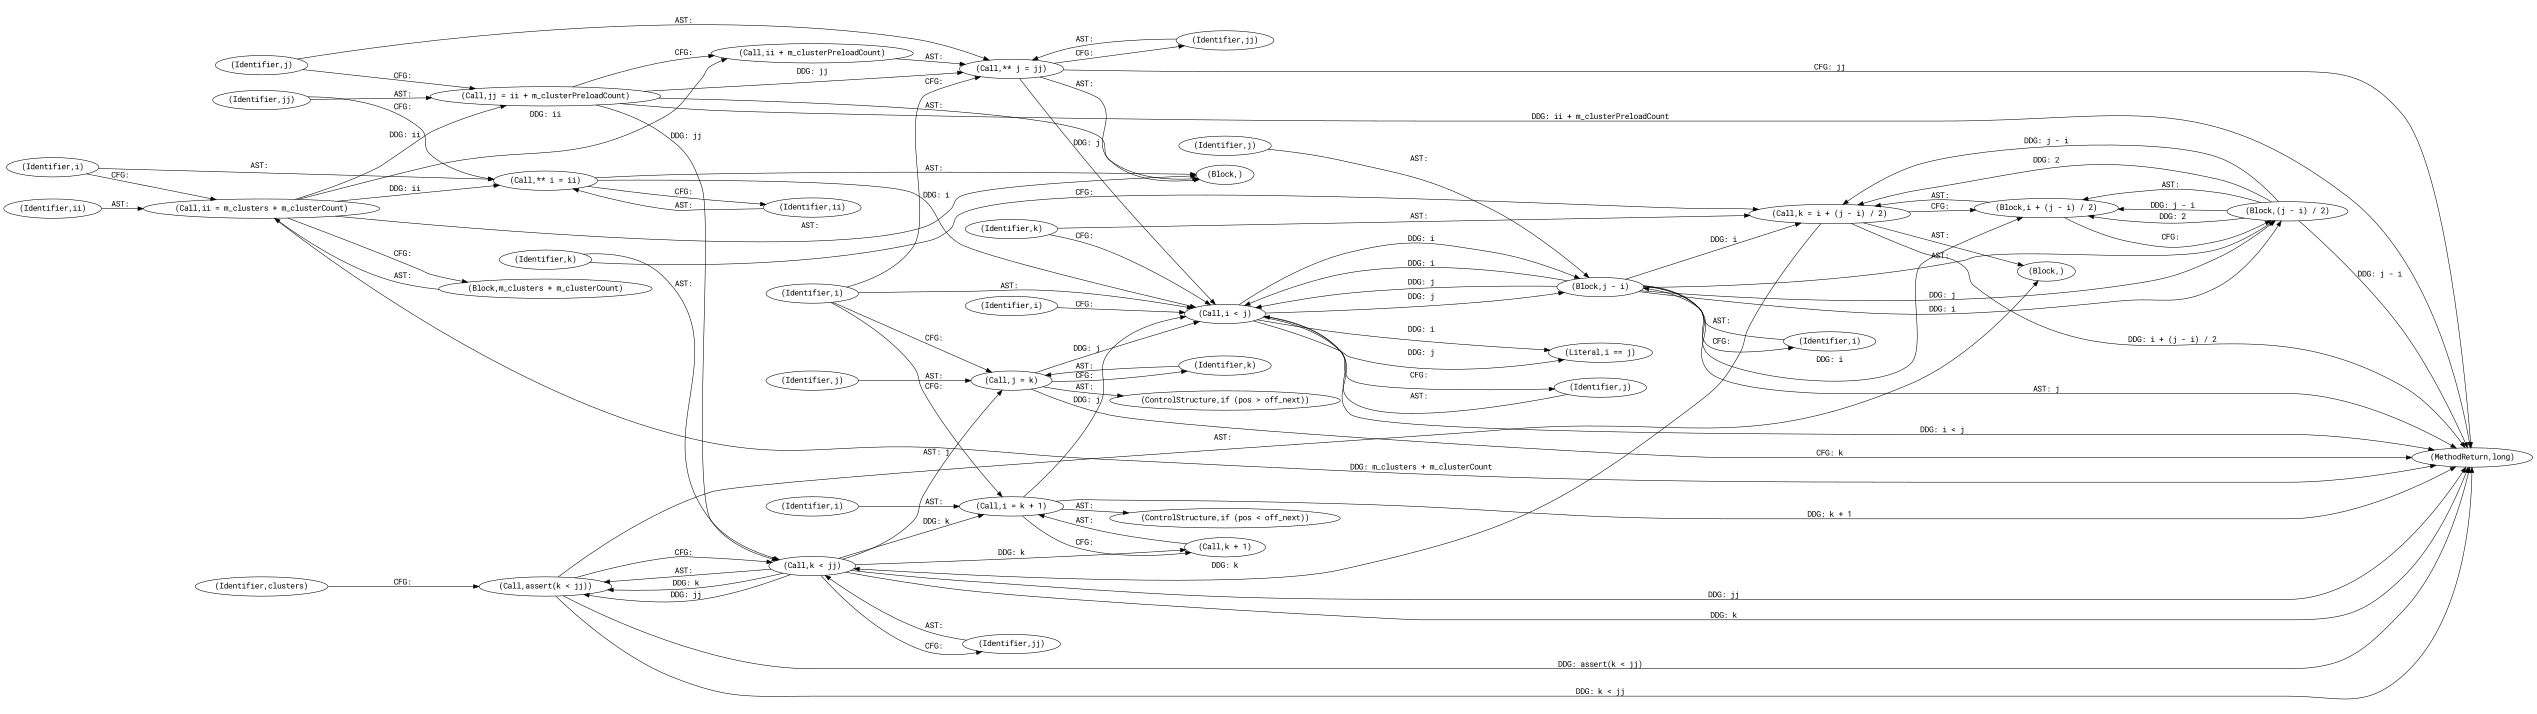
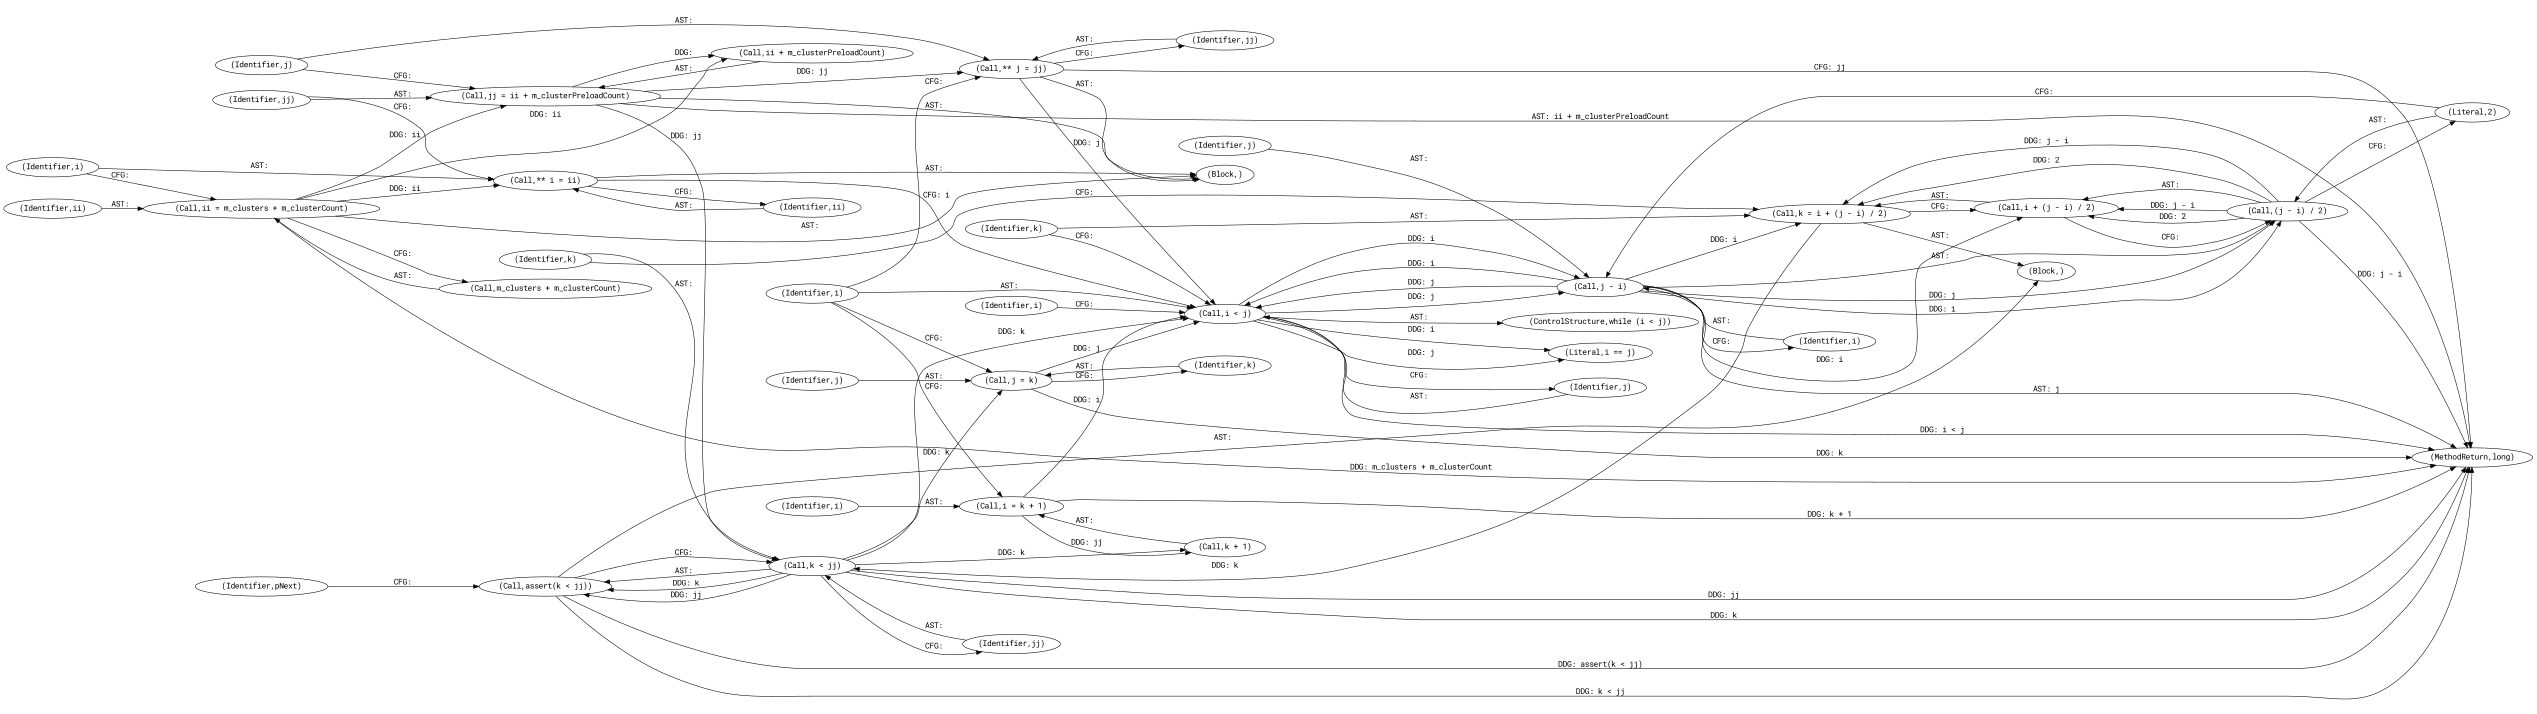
  digraph {
    fontname="Roboto Mono"
    rankdir=LR
    node [fontname="Roboto Mono"]
    edge [fontname="Roboto Mono"]
    n1 [label="(Call,assert(k < jj))"]
    n2 [label="(Call,k < jj)"]
    n3 [label="(MethodReturn,long)"]
    n4 [label="(Block,)"]
    n5 [label="(Call,i = k + 1)"]
    n6 [label="(Call,j = k)"]
    n7 [label="(Identifier,jj)"]
    n8 [label="(Call,k + 1)"]
    n9 [label="(Call,i < j)"]
-   n10 [label="(ControlStructure,if (pos < off_next))"]
    n11 [label="(Identifier,k)"]
-   n12 [label="(ControlStructure,if (pos > off_next))"]
    n13 [label="(Call,k = i + (j - i) / 2)"]
-   n14 [label="(Block,i + (j - i) / 2)"]
-   n15 [label="(Block,(j - i) / 2)"]
-   n16 [label="(Block,j - i)"]
+   n14 [label="(Call,i + (j - i) / 2)"]
+   n15 [label="(Call,(j - i) / 2)"]
+   n16 [label="(Call,j - i)"]
    n17 [label="(Identifier,i)"]
+   n18 [label="(ControlStructure,while (i < j))"]
    n19 [label="(Literal,i == j)"]
    n20 [label="(Identifier,j)"]
+   n21 [label="(Literal,2)"]
    n22 [label="(Call,** i = ii)"]
    n23 [label="(Identifier,ii)"]
    n24 [label="(Block,)"]
    n25 [label="(Call,ii = m_clusters + m_clusterCount)"]
    n26 [label="(Call,jj = ii + m_clusterPreloadCount)"]
    n27 [label="(Call,ii + m_clusterPreloadCount)"]
-   n28 [label="(Block,m_clusters + m_clusterCount)"]
+   n28 [label="(Call,m_clusters + m_clusterCount)"]
    n29 [label="(Call,** j = jj)"]
    n30 [label="(Identifier,jj)"]
-   n31 [label="(Identifier,clusters)"]
+   n31 [label="(Identifier,pNext)"]
    n32 [label="(Identifier,ii)"]
    n33 [label="(Identifier,j)"]
    n34 [label="(Identifier,i)"]
    n35 [label="(Identifier,j)"]
    n36 [label="(Identifier,k)"]
    n37 [label="(Identifier,i)"]
    n38 [label="(Identifier,i)"]
    n39 [label="(Identifier,i)"]
    n40 [label="(Identifier,jj)"]
    n41 [label="(Identifier,j)"]
    n42 [label="(Identifier,k)"]
    n1 -> n2 [label="CFG: "]
    n1 -> n3 [label="DDG: k < jj"]
    n1 -> n3 [label="DDG: assert(k < jj)"]
    n1 -> n4 [label="AST: "]
    n2 -> n1 [label="AST: "]
    n2 -> n1 [label="DDG: k"]
    n2 -> n1 [label="DDG: jj"]
    n2 -> n3 [label="DDG: jj"]
    n2 -> n3 [label="DDG: k"]
-   n2 -> n5 [label="DDG: k"]
-   n2 -> n6 [label="AST: j"]
+   n2 -> n9 [label="DDG: k"]
+   n2 -> n6 [label="DDG: k"]
    n2 -> n7 [label="CFG: "]
    n2 -> n8 [label="DDG: k"]
    n5 -> n3 [label="DDG: k + 1"]
-   n5 -> n8 [label="CFG: "]
-   n5 -> n9 [label="DDG: j"]
-   n5 -> n10 [label="AST: "]
-   n6 -> n3 [label="CFG: k"]
+   n5 -> n8 [label="DDG: jj"]
+   n5 -> n9 [label="DDG: i"]
+   n6 -> n3 [label="DDG: k"]
    n6 -> n9 [label="DDG: j"]
    n6 -> n11 [label="CFG: "]
-   n6 -> n12 [label="AST: "]
    n7 -> n2 [label="AST: "]
    n8 -> n5 [label="AST: "]
    n9 -> n3 [label="DDG: i < j"]
    n9 -> n16 [label="DDG: j"]
    n9 -> n16 [label="DDG: i"]
+   n9 -> n18 [label="AST: "]
    n9 -> n19 [label="DDG: i"]
    n9 -> n19 [label="DDG: j"]
    n9 -> n20 [label="CFG: "]
    n11 -> n6 [label="AST: "]
    n13 -> n2 [label="DDG: k"]
-   n13 -> n3 [label="DDG: i + (j - i) / 2"]
    n13 -> n4 [label="AST: "]
    n13 -> n14 [label="CFG: "]
    n14 -> n13 [label="AST: "]
    n14 -> n15 [label="CFG: "]
    n15 -> n3 [label="DDG: j - i"]
    n15 -> n13 [label="DDG: j - i"]
    n15 -> n13 [label="DDG: 2"]
    n15 -> n14 [label="AST: "]
    n15 -> n14 [label="DDG: j - i"]
    n15 -> n14 [label="DDG: 2"]
+   n15 -> n21 [label="CFG: "]
    n16 -> n3 [label="AST: j"]
    n16 -> n9 [label="DDG: i"]
    n16 -> n9 [label="DDG: j"]
    n16 -> n13 [label="DDG: i"]
    n16 -> n14 [label="DDG: i"]
    n16 -> n15 [label="AST: "]
    n16 -> n15 [label="DDG: j"]
    n16 -> n15 [label="DDG: i"]
    n16 -> n17 [label="CFG: "]
    n17 -> n16 [label="AST: "]
    n20 -> n9 [label="AST: "]
-   n22 -> n9 [label="DDG: i"]
+   n21 -> n15 [label="AST: "]
+   n21 -> n16 [label="CFG: "]
+   n22 -> n9 [label="CFG: i"]
    n22 -> n23 [label="CFG: "]
    n22 -> n24 [label="AST: "]
    n23 -> n22 [label="AST: "]
    n25 -> n3 [label="DDG: m_clusters + m_clusterCount"]
    n25 -> n22 [label="DDG: ii"]
    n25 -> n24 [label="AST: "]
    n25 -> n26 [label="DDG: ii"]
    n25 -> n27 [label="DDG: ii"]
    n25 -> n28 [label="CFG: "]
    n26 -> n2 [label="DDG: jj"]
-   n26 -> n3 [label="DDG: ii + m_clusterPreloadCount"]
+   n26 -> n3 [label="AST: ii + m_clusterPreloadCount"]
    n26 -> n24 [label="AST: "]
-   n26 -> n27 [label="CFG: "]
+   n26 -> n27 [label="DDG: "]
    n26 -> n29 [label="DDG: jj"]
-   n27 -> n29 [label="AST: "]
+   n27 -> n26 [label="AST: "]
    n28 -> n25 [label="AST: "]
    n29 -> n3 [label="CFG: jj"]
    n29 -> n9 [label="DDG: j"]
    n29 -> n24 [label="AST: "]
    n29 -> n30 [label="CFG: "]
    n30 -> n29 [label="AST: "]
    n31 -> n1 [label="CFG: "]
    n32 -> n25 [label="AST: "]
    n33 -> n26 [label="CFG: "]
    n33 -> n29 [label="AST: "]
    n34 -> n22 [label="AST: "]
    n34 -> n25 [label="CFG: "]
    n35 -> n16 [label="AST: "]
    n36 -> n2 [label="AST: "]
    n36 -> n13 [label="CFG: "]
    n37 -> n5 [label="AST: "]
    n38 -> n5 [label="CFG: "]
    n38 -> n6 [label="CFG: "]
    n38 -> n9 [label="AST: "]
    n38 -> n29 [label="CFG: "]
    n39 -> n9 [label="CFG: "]
    n40 -> n22 [label="CFG: "]
    n40 -> n26 [label="AST: "]
    n41 -> n6 [label="AST: "]
    n42 -> n9 [label="CFG: "]
    n42 -> n13 [label="AST: "]
  }
